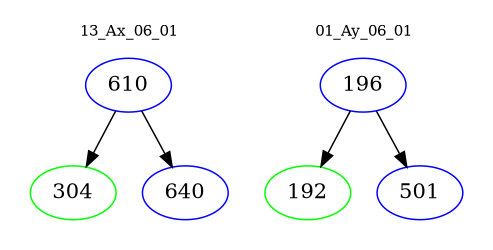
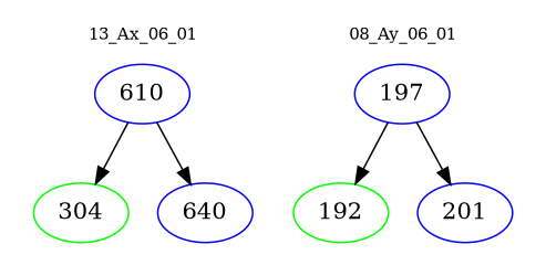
  digraph {
    node [color=blue]
    edge [color=black]
    n1 [label=610]
    n2 [color=green label=304]
    n3 [label=640]
-   n4 [label=196]
+   n4 [label=197]
    n5 [color=green label=192]
-   n6 [label=501]
+   n6 [label=201]
    subgraph cluster_1 {
      color=white
      fontsize=10
      label="13_Ax_06_01"
      n1
      n2
      n3
    }
    subgraph cluster_2 {
      color=white
      fontsize=10
-     label="01_Ay_06_01"
+     label="08_Ay_06_01"
      n4
      n5
      n6
    }
    n1 -> n2
    n1 -> n3
    n4 -> n5
    n4 -> n6
  }
